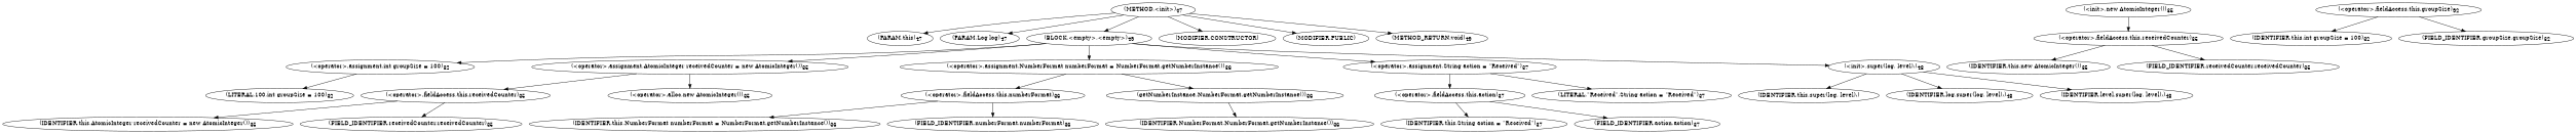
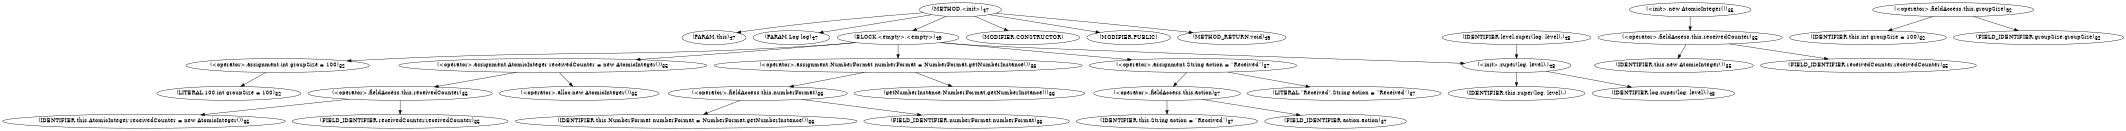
  digraph {
    n1 [label=<(METHOD,&lt;init&gt;)<SUB>47</SUB>>]
    n2 [label=<(PARAM,this)<SUB>47</SUB>>]
    n3 [label=<(PARAM,Log log)<SUB>47</SUB>>]
    n4 [label=<(BLOCK,&lt;empty&gt;,&lt;empty&gt;)<SUB>49</SUB>>]
    n5 [label=<(MODIFIER,CONSTRUCTOR)>]
    n6 [label=<(MODIFIER,PUBLIC)>]
    n7 [label=<(METHOD_RETURN,void)<SUB>49</SUB>>]
    n8 [label=<(&lt;operator&gt;.assignment,int groupSize = 100)<SUB>32</SUB>>]
    n9 [label=<(&lt;operator&gt;.assignment,AtomicInteger receivedCounter = new AtomicInteger())<SUB>35</SUB>>]
    n10 [label=<(&lt;operator&gt;.assignment,NumberFormat numberFormat = NumberFormat.getNumberInstance())<SUB>36</SUB>>]
    n11 [label=<(&lt;operator&gt;.assignment,String action = &quot;Received&quot;)<SUB>37</SUB>>]
    n12 [label=<(&lt;init&gt;,super(log, level);)<SUB>48</SUB>>]
    n13 [label=<(LITERAL,100,int groupSize = 100)<SUB>32</SUB>>]
    n14 [label=<(&lt;operator&gt;.fieldAccess,this.receivedCounter)<SUB>35</SUB>>]
    n15 [label=<(&lt;operator&gt;.alloc,new AtomicInteger())<SUB>35</SUB>>]
    n16 [label=<(&lt;init&gt;,new AtomicInteger())<SUB>35</SUB>>]
    n17 [label=<(&lt;operator&gt;.fieldAccess,this.receivedCounter)<SUB>35</SUB>>]
    n18 [label=<(&lt;operator&gt;.fieldAccess,this.numberFormat)<SUB>36</SUB>>]
    n19 [label=<(getNumberInstance,NumberFormat.getNumberInstance())<SUB>36</SUB>>]
    n20 [label=<(&lt;operator&gt;.fieldAccess,this.action)<SUB>37</SUB>>]
    n21 [label=<(LITERAL,&quot;Received&quot;,String action = &quot;Received&quot;)<SUB>37</SUB>>]
    n22 [label=<(IDENTIFIER,this,super(log, level);)>]
    n23 [label=<(IDENTIFIER,log,super(log, level);)<SUB>48</SUB>>]
    n24 [label=<(IDENTIFIER,level,super(log, level);)<SUB>48</SUB>>]
    n25 [label=<(&lt;operator&gt;.fieldAccess,this.groupSize)<SUB>92</SUB>>]
    n26 [label=<(IDENTIFIER,this,int groupSize = 100)<SUB>32</SUB>>]
    n27 [label=<(FIELD_IDENTIFIER,groupSize,groupSize)<SUB>32</SUB>>]
    n28 [label=<(IDENTIFIER,this,AtomicInteger receivedCounter = new AtomicInteger())<SUB>35</SUB>>]
    n29 [label=<(FIELD_IDENTIFIER,receivedCounter,receivedCounter)<SUB>35</SUB>>]
    n30 [label=<(IDENTIFIER,this,new AtomicInteger())<SUB>35</SUB>>]
    n31 [label=<(FIELD_IDENTIFIER,receivedCounter,receivedCounter)<SUB>35</SUB>>]
    n32 [label=<(IDENTIFIER,this,NumberFormat numberFormat = NumberFormat.getNumberInstance())<SUB>36</SUB>>]
    n33 [label=<(FIELD_IDENTIFIER,numberFormat,numberFormat)<SUB>36</SUB>>]
-   n34 [label=<(IDENTIFIER,NumberFormat,NumberFormat.getNumberInstance())<SUB>36</SUB>>]
    n35 [label=<(IDENTIFIER,this,String action = &quot;Received&quot;)<SUB>37</SUB>>]
    n36 [label=<(FIELD_IDENTIFIER,action,action)<SUB>37</SUB>>]
    n1 -> n2
    n1 -> n3
    n1 -> n4
    n1 -> n5
    n1 -> n6
    n1 -> n7
    n4 -> n8
    n4 -> n9
    n4 -> n10
    n4 -> n11
    n4 -> n12
    n8 -> n13
    n9 -> n14
    n9 -> n15
    n10 -> n18
    n10 -> n19
    n11 -> n20
    n11 -> n21
    n12 -> n22
    n12 -> n23
-   n12 -> n24
+   n24 -> n12
    n14 -> n28
    n14 -> n29
    n16 -> n17
    n17 -> n30
    n17 -> n31
    n18 -> n32
    n18 -> n33
-   n19 -> n34
    n20 -> n35
    n20 -> n36
    n25 -> n26
    n25 -> n27
  }
